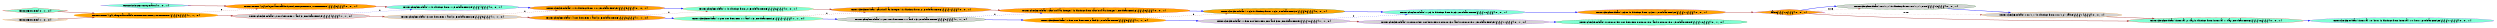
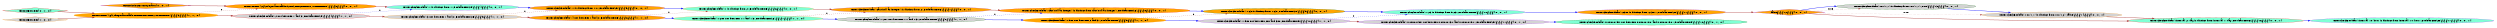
  digraph {
    rankdir=LR
    node [color=purple fillcolor=orange shape=ellipse style=filled]
    edge [color=brown style=bold]
    n1 [color=darkorange fillcolor=lightgrey label="tester.checkBoolean(\"row(1,1) is distinct from row(1,2)\",false)@@@14@@@['0', '0', '1']"]
    n2 [color=red fillcolor=aquamarine label="tester.checkBoolean(\"interval '2' day is distinct from interval '1' day\",Boolean.TRUE)@@@16@@@['0', '0', '1']"]
    n3 [fillcolor=aquamarine label="tester.checkBoolean(\"interval '10' hour is distinct from interval '10' hour\",Boolean.FALSE)@@@17@@@['0', '0', '1']"]
    n4 [label="false@@@12@@@['0', '0', '1']" shape=diamond]
    n5 [color=darkgreen fillcolor=lightgrey label="tester.checkBoolean(\"row(1,1) is distinct from row(1,1)\",true)@@@13@@@['0', '0', '1']"]
-   n6 [fillcolor=aquamarine label="testIsDistinctFromOperator['0', '0', '1']" shape=diamond]
+   n6 [label="testIsDistinctFromOperator['0', '0', '1']" shape=diamond]
    n7 [color=red label="tester.setFor(SqlStdOperatorTable.IS_DISTINCT_FROM,VM_EXPAND)@@@3@@@['0', '0', '1']"]
    n8 [fillcolor=aquamarine label="tester.checkBoolean(\"1 is distinct from 1\",Boolean.FALSE)@@@4@@@['0', '0', '1']"]
    n9 [color=red fillcolor=aquamarine label="testNotBetween['0', '1', '0']" shape=diamond]
    n10 [color=darkorange label="tester.setFor(SqlStdOperatorTable.NOT_BETWEEN,VM_EXPAND)@@@3@@@['1', '1', '0']"]
    n11 [color=red fillcolor=lightgrey label="tester.checkBoolean(\"2 not between 1 and 3\",Boolean.FALSE)@@@4@@@['1', '1', '0']"]
    n12 [color=darkorange fillcolor=lightgrey label="tester.checkBoolean(\"3 not between 1 and 3\",Boolean.FALSE)@@@5@@@['1', '1', '0']"]
    n13 [color=darkorange label="tester.checkBoolean(\"1.5e0 not between 2 and 3\",Boolean.TRUE)@@@9@@@['1', '1', '0']"]
    n14 [color=darkgreen label="tester.checkBoolean(\"1.23 is distinct from 1.23\",Boolean.FALSE)@@@9@@@['0', '0', '1']"]
    n15 [fillcolor=lightgrey label="tester.checkBoolean(\"1.5e0 not between 2e0 and 3e0\",Boolean.TRUE)@@@10@@@['1', '1', '0']"]
    n16 [fillcolor=aquamarine label="tester.checkBoolean(\"1.23 is distinct from 5.23\",Boolean.TRUE)@@@10@@@['0', '0', '1']"]
    n17 [fillcolor=lightgrey label="tester.checkBoolean(\"x'0A00015A' not between x'0A000130' and x'0A0001B0'\",Boolean.FALSE)@@@11@@@['0', '1', '0']"]
    n18 [color=darkgreen fillcolor=aquamarine label="tester.checkBoolean(\"x'0A00015A' not between x'0A0001A0' and x'0A0001B0'\",Boolean.TRUE)@@@12@@@['0', '1', '0']"]
    n19 [label="tester.checkBoolean(\"cast(null as integer) is distinct from 2\",Boolean.TRUE)@@@7@@@['0', '0', '1']"]
    n20 [color=red label="tester.checkBoolean(\"cast(null as integer) is distinct from cast(null as integer)\",Boolean.FALSE)@@@8@@@['0', '0', '1']"]
    n21 [label="tester.checkBoolean(\"4 not between 1 and 3\",Boolean.TRUE)@@@6@@@['1', '1', '0']"]
    n22 [label="tester.checkBoolean(\"1 is distinct from 1.0\",Boolean.FALSE)@@@5@@@['0', '0', '1']"]
    n23 [color=darkorange fillcolor=aquamarine label="tester.checkBoolean(\"1.2e0 not between 1.1 and 1.3\",Boolean.FALSE)@@@7@@@['1', '1', '0']"]
    n24 [color=darkorange fillcolor=aquamarine label="tester.checkBoolean(\"1 is distinct from 2\",Boolean.TRUE)@@@6@@@['0', '0', '1']"]
    n25 [color=darkorange fillcolor=lightgrey label="testNotBetween['1', '0', '0']" shape=diamond]
    n26 [color=darkgreen fillcolor=lightgrey label="tester.checkBoolean(\"1.2e1 not between 1.1 and 1.3\",Boolean.TRUE)@@@8@@@['1', '1', '0']"]
    n27 [label="tester.checkBoolean(\"-23e0 is distinct from -2.3e1\",Boolean.FALSE)@@@11@@@['0', '0', '1']"]
    n1 -> n2
    n2 -> n3 [color=blue]
    n4 -> n1 [label=true style=dotted]
    n4 -> n2
    n4 -> n5 [color=blue]
    n4 -> n5 [label=true style=dotted]
    n5 -> n1 [color=blue]
    n6 -> n7
    n7 -> n8
    n8 -> n22 [color=blue]
    n9 -> n10
    n10 -> n7 [label=0 style=dashed]
    n10 -> n11
    n11 -> n8 [color=blue label=0 style=dashed]
    n11 -> n12
    n12 -> n21
    n12 -> n22 [label=0 style=dashed]
    n13 -> n14 [label=0 style=dashed]
    n13 -> n15 [color=blue]
    n14 -> n16 [color=blue]
    n15 -> n16 [color=blue label=0 style=dashed]
    n15 -> n17
    n16 -> n27 [color=blue]
    n17 -> n18 [color=blue]
    n19 -> n20
    n20 -> n14 [color=blue]
    n21 -> n23 [color=blue]
    n21 -> n24 [label=0 style=dashed]
    n22 -> n24 [color=blue]
    n23 -> n19 [label=0 style=dashed]
    n23 -> n26 [color=blue]
    n24 -> n19
    n25 -> n10
    n26 -> n13 [color=blue]
    n26 -> n20 [color=blue label=0 style=dashed]
    n27 -> n4
  }
